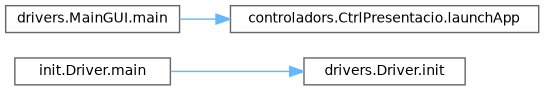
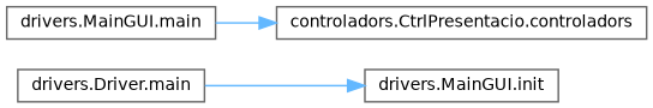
  digraph {
    rankdir=RL
    node [color=grey40 fillcolor=white fontname=Helvetica fontsize=10 shape=box style=filled]
    edge [color=steelblue1 dir=back fontname=Helvetica fontsize=10 labelfontname=Helvetica labelfontsize=10 style=solid]
-   n1 [height=0.2 label="drivers.Driver.init" width=0.4]
-   n2 [height=0.2 label="init.Driver.main" width=0.4]
-   n3 [height=0.2 label="controladors.CtrlPresentacio.launchApp" width=0.4]
+   n1 [height=0.2 label="drivers.MainGUI.init" width=0.4]
+   n2 [height=0.2 label="drivers.Driver.main" width=0.4]
+   n3 [height=0.2 label="controladors.CtrlPresentacio.controladors" width=0.4]
    n4 [height=0.2 label="drivers.MainGUI.main" width=0.4]
    n1 -> n2
    n3 -> n4
  }
